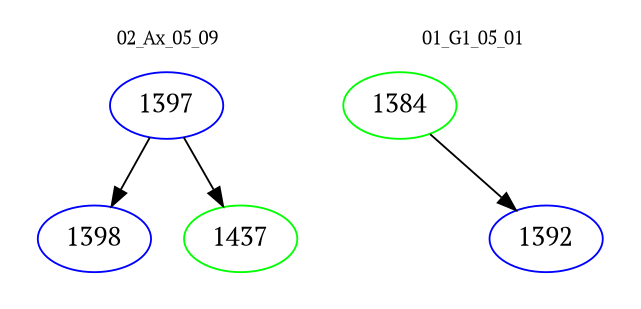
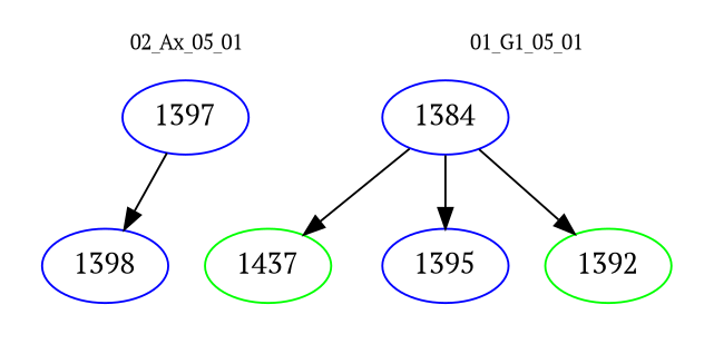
  digraph {
    fontname="PT Serif"
    node [color=blue fontname="PT Serif"]
    edge [color=black fontname="PT Serif"]
    n1 [label=1397]
    n2 [label=1398]
    n3 [color=green label=1437]
-   n4 [color=green label=1384]
-   n6 [label=1392]
+   n4 [label=1384]
+   n5 [label=1395]
+   n6 [color=green label=1392]
    subgraph cluster_1 {
      color=white
      fontsize=10
-     label="02_Ax_05_09"
+     label="02_Ax_05_01"
      n1
      n2
      n3
    }
    subgraph cluster_2 {
      color=white
      fontsize=10
      label="01_G1_05_01"
      n4
+     n5
      n6
    }
    n1 -> n2
-   n1 -> n3
+   n4 -> n3
+   n4 -> n5
    n4 -> n6
  }
